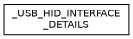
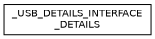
  digraph {
    rankdir=LR
-   n1 [color=black fillcolor=white fontname=Helvetica fontsize=10 height=0.2 label="_USB_HID_INTERFACE\l_DETAILS" shape=record style=filled width=0.4]
+   n1 [color=black fillcolor=white fontname=Helvetica fontsize=10 height=0.2 label="_USB_DETAILS_INTERFACE\l_DETAILS" shape=record style=filled width=0.4]
  }
